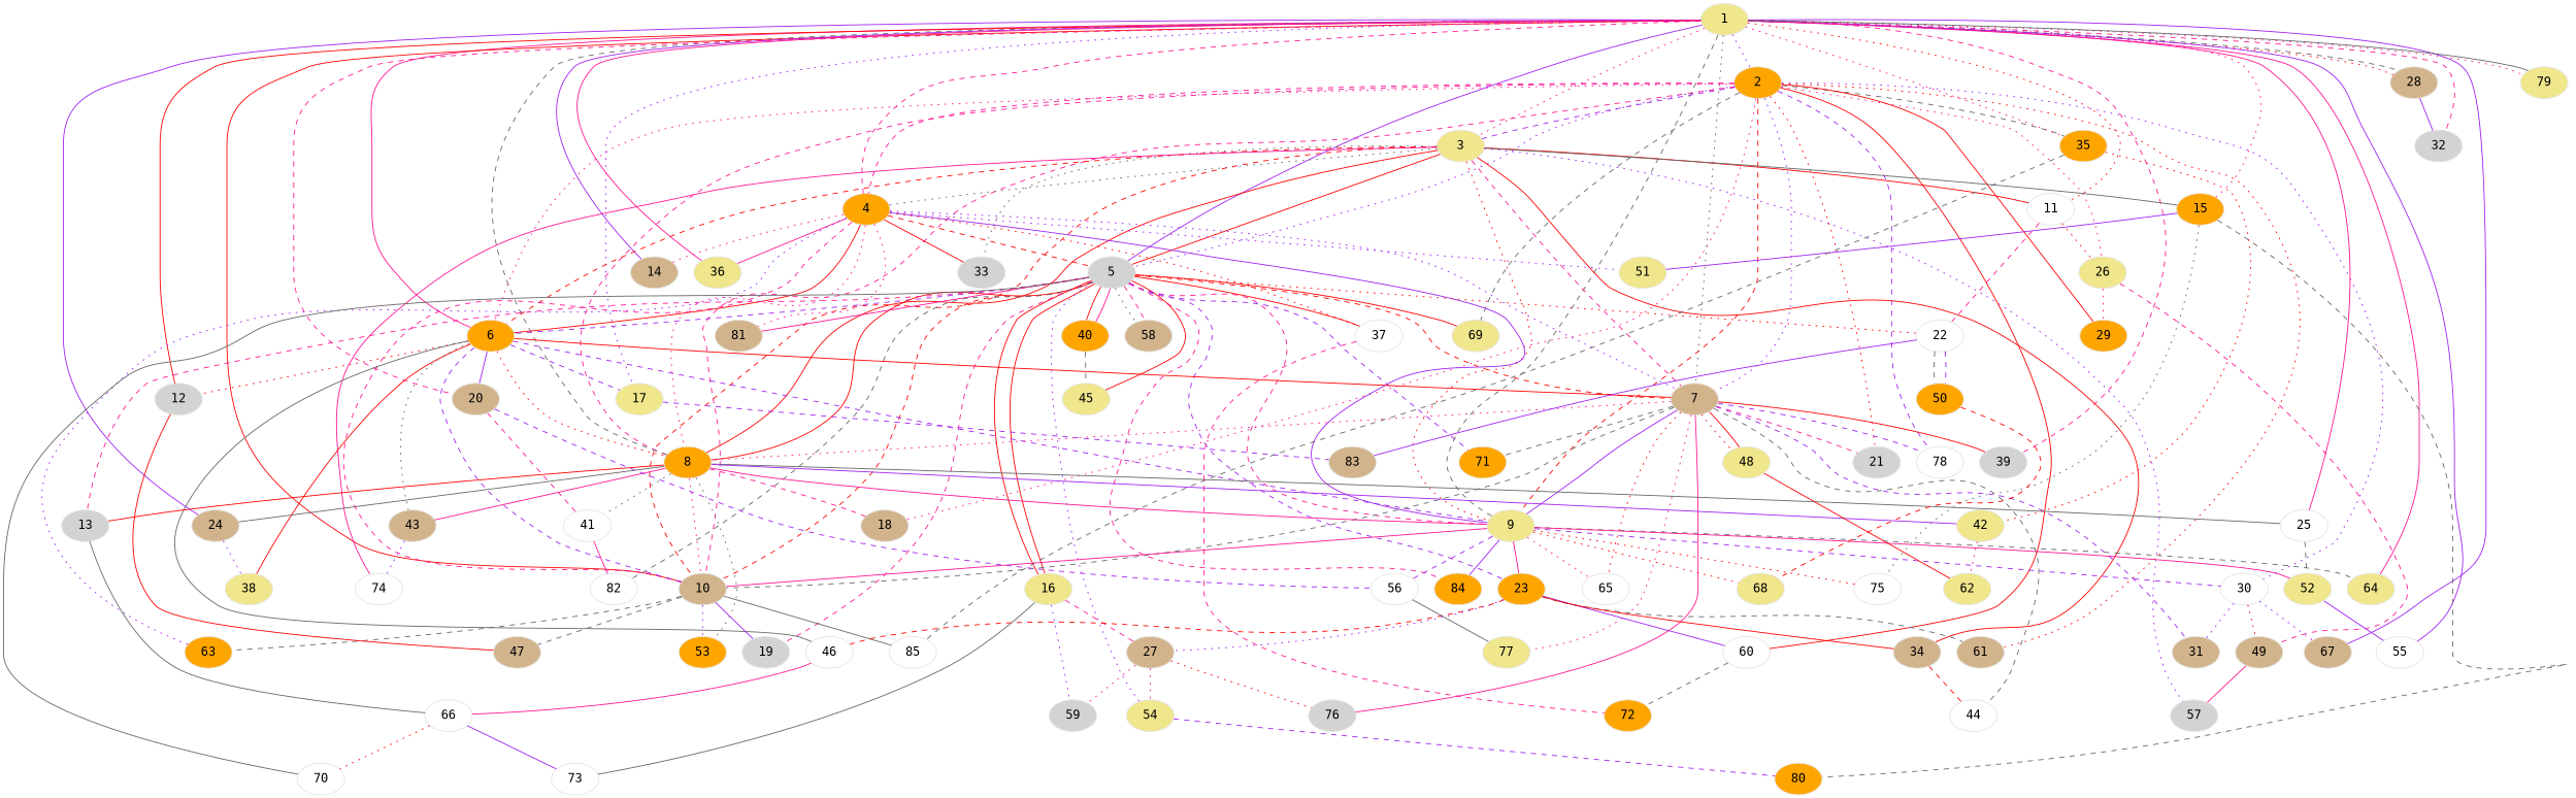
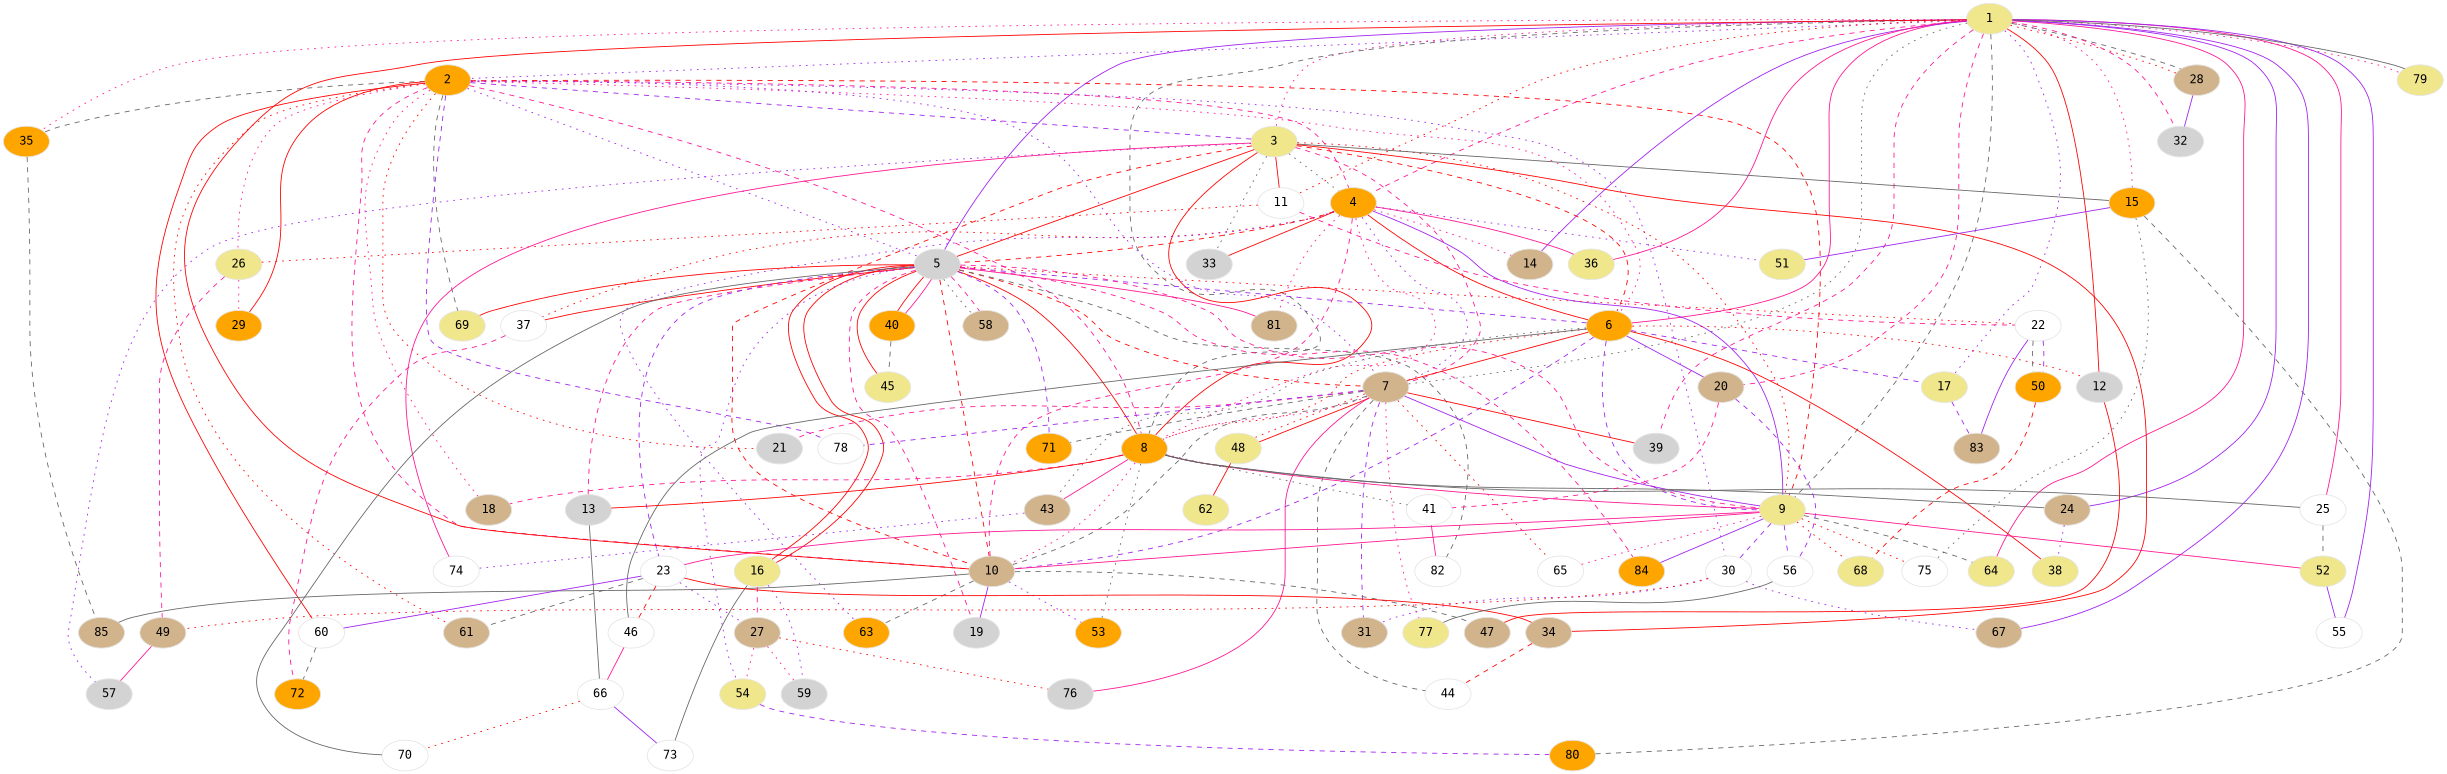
  graph {
    fontname="DejaVu Sans Mono"
    node [color=gray90 fillcolor=khaki fontname="DejaVu Sans Mono" style=filled]
    edge [color=deeppink fontname="DejaVu Sans Mono" style=solid]
    2 [fillcolor=orange]
    1
    3
    4 [fillcolor=orange]
    5 [fillcolor=lightgrey]
    6 [fillcolor=orange]
    7 [fillcolor=tan]
    8 [fillcolor=orange]
    9
    10 [fillcolor=tan]
    11 [fillcolor=white]
    12 [fillcolor=lightgrey]
    14 [fillcolor=tan]
    15 [fillcolor=orange]
    17
    20 [fillcolor=tan]
    24 [fillcolor=tan]
    25 [fillcolor=white]
    28 [fillcolor=tan]
    32 [fillcolor=lightgrey]
    35 [fillcolor=orange]
    36
    39 [fillcolor=lightgrey]
    55 [fillcolor=white]
    64
    67 [fillcolor=tan]
    79
    18 [fillcolor=tan]
    21 [fillcolor=lightgrey]
    26
    29 [fillcolor=orange]
    30 [fillcolor=white]
    60 [fillcolor=white]
    61 [fillcolor=tan]
    69
    78 [fillcolor=white]
    33 [fillcolor=lightgrey]
    34 [fillcolor=tan]
    57 [fillcolor=lightgrey]
    74 [fillcolor=white]
    37 [fillcolor=white]
    51
    63 [fillcolor=orange]
    81 [fillcolor=tan]
    13 [fillcolor=lightgrey]
    16
    19 [fillcolor=lightgrey]
    22 [fillcolor=white]
-   23 [fillcolor=orange]
+   23 [fillcolor=white]
    40 [fillcolor=orange]
    45
    54
    58 [fillcolor=tan]
    70 [fillcolor=white]
    71 [fillcolor=orange]
    82 [fillcolor=white]
    84 [fillcolor=orange]
    38
    43 [fillcolor=tan]
    46 [fillcolor=white]
    31 [fillcolor=tan]
    44 [fillcolor=white]
    48
    65 [fillcolor=white]
    76 [fillcolor=lightgrey]
    77
    41 [fillcolor=white]
-   42
    53 [fillcolor=orange]
    52
    56 [fillcolor=white]
    68
    75 [fillcolor=white]
    47 [fillcolor=tan]
-   85 [fillcolor=white]
+   85 [fillcolor=tan]
    80 [fillcolor=orange]
    83 [fillcolor=tan]
    49 [fillcolor=tan]
    72 [fillcolor=orange]
    66 [fillcolor=white]
    27 [fillcolor=tan]
    59 [fillcolor=lightgrey]
    73 [fillcolor=white]
    50 [fillcolor=orange]
    62
    2 -- 3 [color=purple style=dashed]
    2 -- 4 [style=dashed]
    2 -- 5 [color=purple style=dotted]
    2 -- 6 [style=dotted]
    2 -- 7 [color=purple style=dotted]
    2 -- 8 [style=dashed]
    2 -- 9 [color=red style=dashed]
    2 -- 10 [style=dashed]
    2 -- 35 [color=gray40 style=dashed]
    2 -- 18 [style=dotted]
    2 -- 21 [color=red style=dotted]
    2 -- 26 [style=dotted]
    2 -- 29 [color=red]
    2 -- 30 [color=purple style=dotted]
    2 -- 60 [color=red]
    2 -- 61 [color=red style=dotted]
    2 -- 69 [color=gray40 style=dashed]
    2 -- 78 [color=purple style=dashed]
    1 -- 2 [color=purple style=dotted]
    1 -- 3 [style=dotted]
    1 -- 4 [style=dashed]
    1 -- 5 [color=purple]
    1 -- 6
    1 -- 7 [color=gray40 style=dotted]
    1 -- 8 [color=gray40 style=dashed]
    1 -- 9 [color=gray40 style=dashed]
    1 -- 10 [color=red]
    1 -- 11 [color=red style=dotted]
    1 -- 12 [color=red]
    1 -- 14 [color=purple]
    1 -- 15 [style=dotted]
    1 -- 17 [color=purple style=dotted]
    1 -- 20 [style=dashed]
    1 -- 24 [color=purple]
    1 -- 25
    1 -- 28 [color=red style=dotted]
    1 -- 28 [color=gray40 style=dashed]
    1 -- 32 [style=dashed]
    1 -- 35 [style=dotted]
    1 -- 36
    1 -- 39 [style=dashed]
    1 -- 55 [color=purple]
    1 -- 64
    1 -- 67 [color=purple]
    1 -- 79 [style=dotted]
    1 -- 79 [color=gray40]
    3 -- 4 [color=gray40 style=dotted]
    3 -- 5 [color=red]
    3 -- 6 [color=red style=dashed]
    3 -- 7 [style=dashed]
    3 -- 8 [color=red]
    3 -- 9 [color=red style=dotted]
    3 -- 10 [color=red style=dashed]
    3 -- 11 [color=red]
    3 -- 15 [color=gray40]
    3 -- 33 [color=gray40 style=dotted]
    3 -- 34 [color=red]
    3 -- 57 [color=purple style=dotted]
    3 -- 74
    4 -- 5 [color=red style=dashed]
    4 -- 6 [color=red]
    4 -- 7 [color=purple style=dotted]
    4 -- 8 [style=dotted]
    4 -- 9 [color=purple]
    4 -- 10 [style=dashed]
    4 -- 14 [style=dotted]
    4 -- 36
    4 -- 33 [color=red]
    4 -- 37 [color=red style=dotted]
    4 -- 51 [color=purple style=dotted]
    4 -- 63 [color=purple style=dotted]
    4 -- 81 [style=dotted]
    5 -- 6 [color=purple style=dashed]
    5 -- 7 [color=red style=dashed]
    5 -- 8 [color=red]
    5 -- 9 [style=dashed]
    5 -- 10 [color=red style=dashed]
    5 -- 69 [color=red]
    5 -- 37 [color=red]
    5 -- 81
    5 -- 13 [style=dashed]
    5 -- 16 [color=red]
    5 -- 16 [color=red]
    5 -- 19 [style=dashed]
    5 -- 22 [color=red style=dotted]
    5 -- 23 [color=purple style=dashed]
    5 -- 40 [color=red]
    5 -- 40
    5 -- 45 [color=red]
    5 -- 54 [color=purple style=dotted]
    5 -- 58 [color=gray40 style=dotted]
    5 -- 58 [style=dashed]
    5 -- 70 [color=gray40]
    5 -- 71 [color=purple style=dashed]
    5 -- 82 [color=gray40 style=dashed]
    5 -- 84 [style=dashed]
    6 -- 7 [color=red]
    6 -- 8 [color=red style=dotted]
    6 -- 9 [color=purple style=dashed]
    6 -- 10 [color=purple style=dashed]
    6 -- 12 [color=red style=dotted]
    6 -- 17 [color=purple style=dashed]
    6 -- 20 [color=purple]
    6 -- 38 [color=red]
    6 -- 43 [color=gray40 style=dotted]
    6 -- 46 [color=gray40]
    7 -- 8 [style=dotted]
    7 -- 9 [color=purple]
    7 -- 10 [color=gray40 style=dashed]
    7 -- 39 [color=red]
    7 -- 21 [style=dashed]
    7 -- 78 [color=purple style=dashed]
    7 -- 71 [color=gray40 style=dashed]
    7 -- 31 [color=purple style=dashed]
    7 -- 44 [color=gray40 style=dashed]
    7 -- 48 [color=red style=dotted]
    7 -- 48 [color=red]
    7 -- 65 [color=red style=dotted]
    7 -- 76
    7 -- 77 [style=dotted]
    8 -- 9
    8 -- 10 [style=dotted]
    8 -- 24 [color=gray40]
    8 -- 25 [color=gray40]
    8 -- 18 [style=dashed]
    8 -- 13 [color=red]
    8 -- 43
    8 -- 41 [color=gray40 style=dotted]
-   8 -- 42 [color=purple]
    8 -- 53 [color=gray40 style=dotted]
    9 -- 10
    9 -- 64 [color=gray40 style=dashed]
    9 -- 30 [color=purple style=dashed]
    9 -- 23
    9 -- 84 [color=purple]
    9 -- 65 [style=dotted]
    9 -- 52
    9 -- 56 [color=purple style=dashed]
    9 -- 68 [color=red style=dotted]
    9 -- 75 [color=red style=dotted]
    10 -- 63 [color=gray40 style=dashed]
    10 -- 19 [color=purple]
    10 -- 53 [color=purple style=dotted]
    10 -- 47 [color=gray40 style=dashed]
    10 -- 85 [color=gray40]
    11 -- 26 [color=red style=dotted]
    11 -- 22 [style=dashed]
    12 -- 47 [color=red]
    15 -- 51 [color=purple]
    15 -- 75 [color=gray40 style=dotted]
    15 -- 80 [color=gray40 style=dashed]
    17 -- 83 [color=purple style=dashed]
    20 -- 41 [style=dashed]
    20 -- 56 [color=purple style=dashed]
    24 -- 38 [color=purple style=dotted]
    25 -- 52 [color=gray40 style=dashed]
    28 -- 32 [color=purple]
-   35 -- 42 [color=red style=dotted]
    35 -- 85 [color=gray40 style=dashed]
    26 -- 29 [style=dotted]
    26 -- 49 [style=dashed]
    30 -- 67 [color=purple style=dotted]
    30 -- 31 [color=purple style=dotted]
    30 -- 49 [color=red style=dotted]
    60 -- 72 [color=gray40 style=dashed]
    34 -- 44 [color=red style=dashed]
    37 -- 72 [style=dashed]
    13 -- 66 [color=gray40]
    16 -- 27 [style=dashed]
    16 -- 59 [color=purple style=dotted]
    16 -- 73 [color=gray40]
    22 -- 83 [color=purple]
    22 -- 50 [color=gray40 style=dashed]
    22 -- 50 [color=purple style=dashed]
    23 -- 60 [color=purple]
    23 -- 61 [color=gray40 style=dashed]
    23 -- 34 [color=red]
    23 -- 46 [color=red style=dashed]
    23 -- 27 [color=purple style=dotted]
    40 -- 45 [color=gray40 style=dashed]
    54 -- 80 [color=purple style=dashed]
    43 -- 74 [color=purple style=dotted]
    46 -- 66
    48 -- 62 [color=red]
    41 -- 82
-   42 -- 62 [style=dotted]
    52 -- 55 [color=purple]
    56 -- 77 [color=gray40]
    49 -- 57
    66 -- 70 [color=red style=dotted]
    66 -- 73 [color=purple]
    27 -- 54 [style=dotted]
    27 -- 76 [color=red style=dotted]
    27 -- 59 [style=dotted]
    50 -- 68 [color=red style=dashed]
  }
